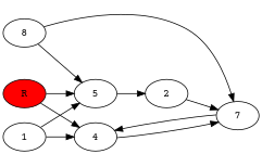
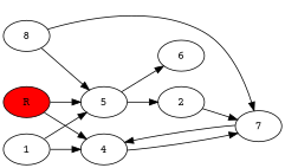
  digraph {
    fontname="Courier Prime"
    rankdir=LR
    node [fontname="Courier Prime"]
    edge [fontname="Courier Prime"]
    1
    4
    5
    7
    2
+   6
    8
    R [fillcolor="#ff0000" style=filled]
    1 -> 4
    1 -> 5
    4 -> 7
    5 -> 2
+   5 -> 6
    7 -> 4
    2 -> 7
    8 -> 5
    8 -> 7
    R -> 4
    R -> 5
  }
